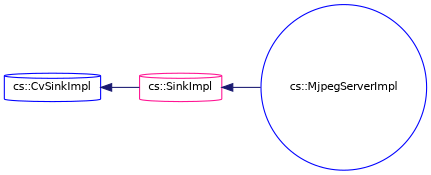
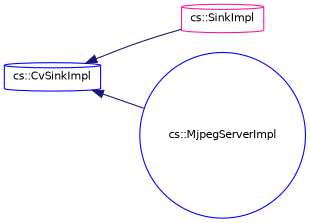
  digraph {
    rankdir=LR
    node [color=blue fillcolor=white fontname=Helvetica fontsize=10 shape=cylinder style=filled]
    edge [color=midnightblue dir=back fontname=Helvetica fontsize=10 labelfontname=Helvetica labelfontsize=10 style=solid]
    n1 [color=deeppink height=0.2 label="cs::SinkImpl" width=0.4]
    n2 [height=0.2 label="cs::MjpegServerImpl" shape=circle width=0.4]
    n3 [height=0.2 label="cs::CvSinkImpl" width=0.4]
-   n1 -> n2
+   n3 -> n2
    n3 -> n1
  }
